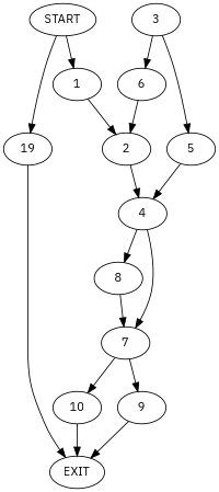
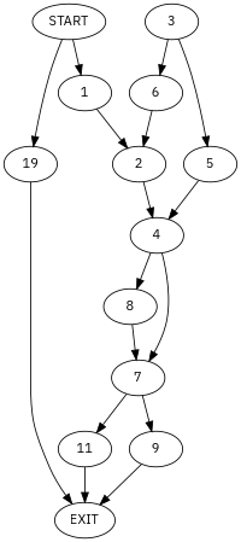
  digraph {
    fontname="IBM Plex Sans"
    node [fontname="IBM Plex Sans"]
    edge [fontname="IBM Plex Sans"]
    n1 [label=START]
    1
    n3 [label=19]
    2
    n5 [label=EXIT]
    4
    3
    5
    6
    7
    8
    9
-   10
+   10 [label=11]
    n1 -> 1
    n1 -> n3
    1 -> 2
    n3 -> n5
    2 -> 4
    4 -> 7
    4 -> 8
    3 -> 5
    3 -> 6
    5 -> 4
    6 -> 2
    7 -> 9
    7 -> 10
    8 -> 7
    9 -> n5
    10 -> n5
  }
